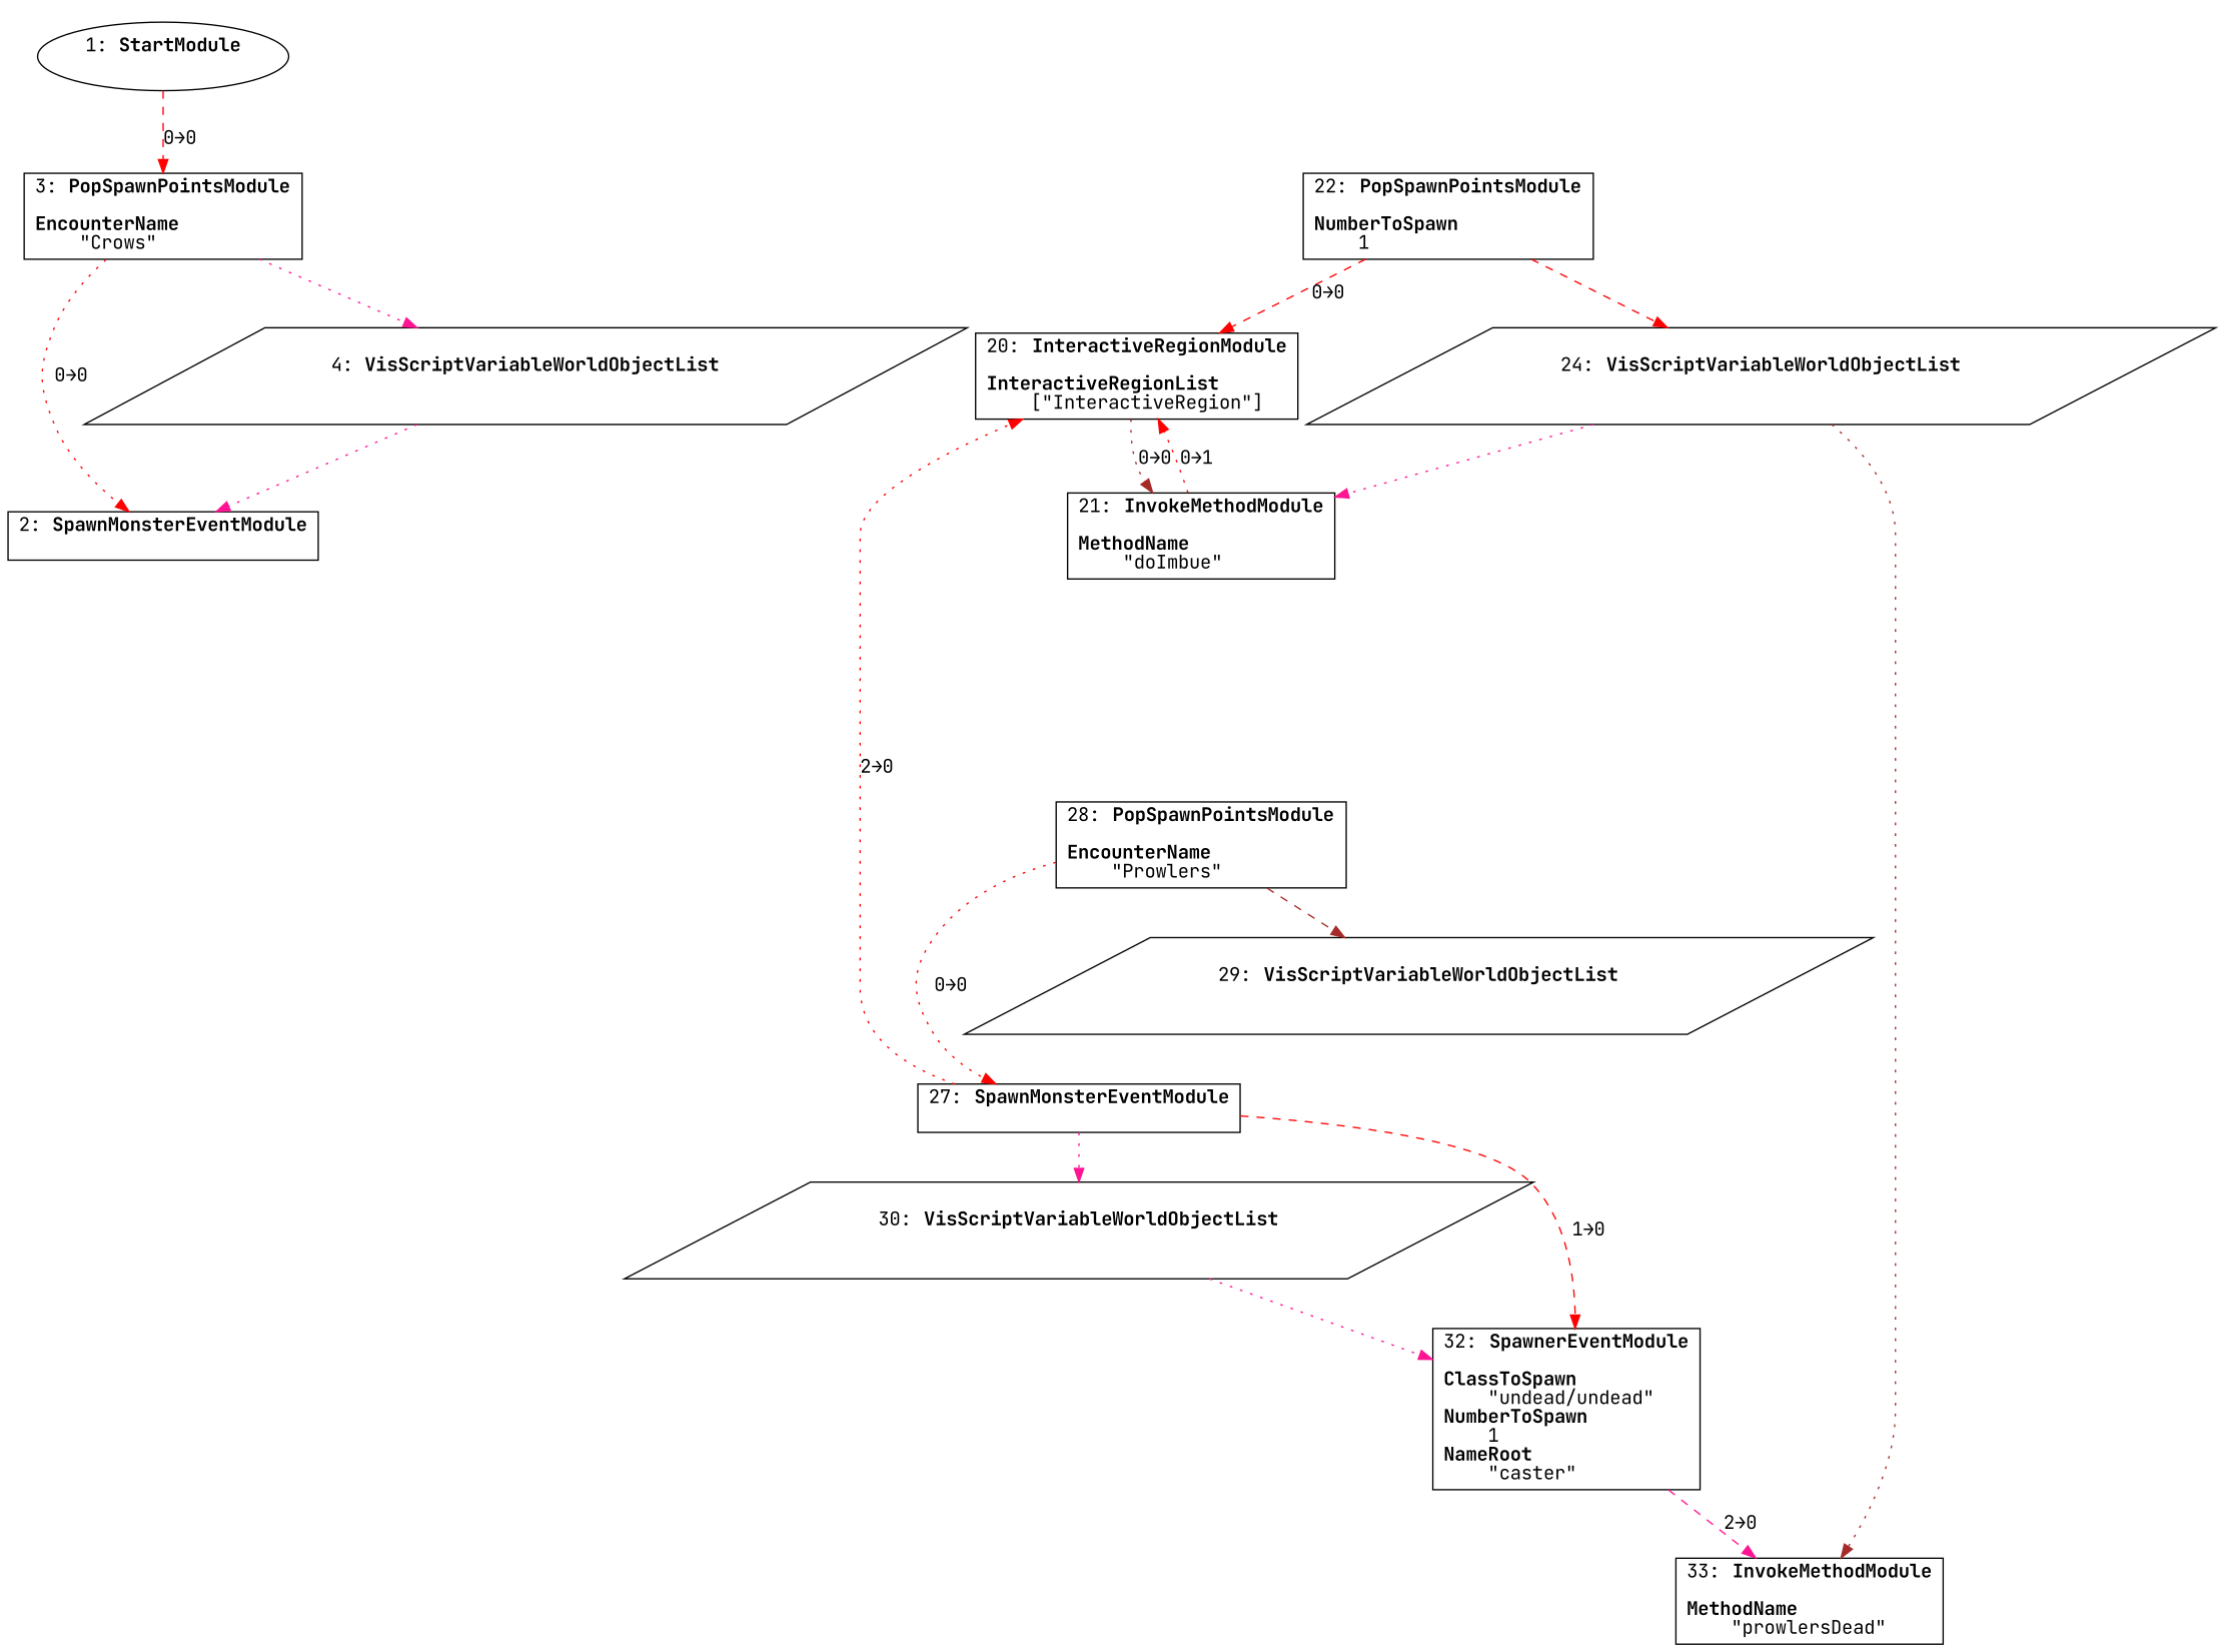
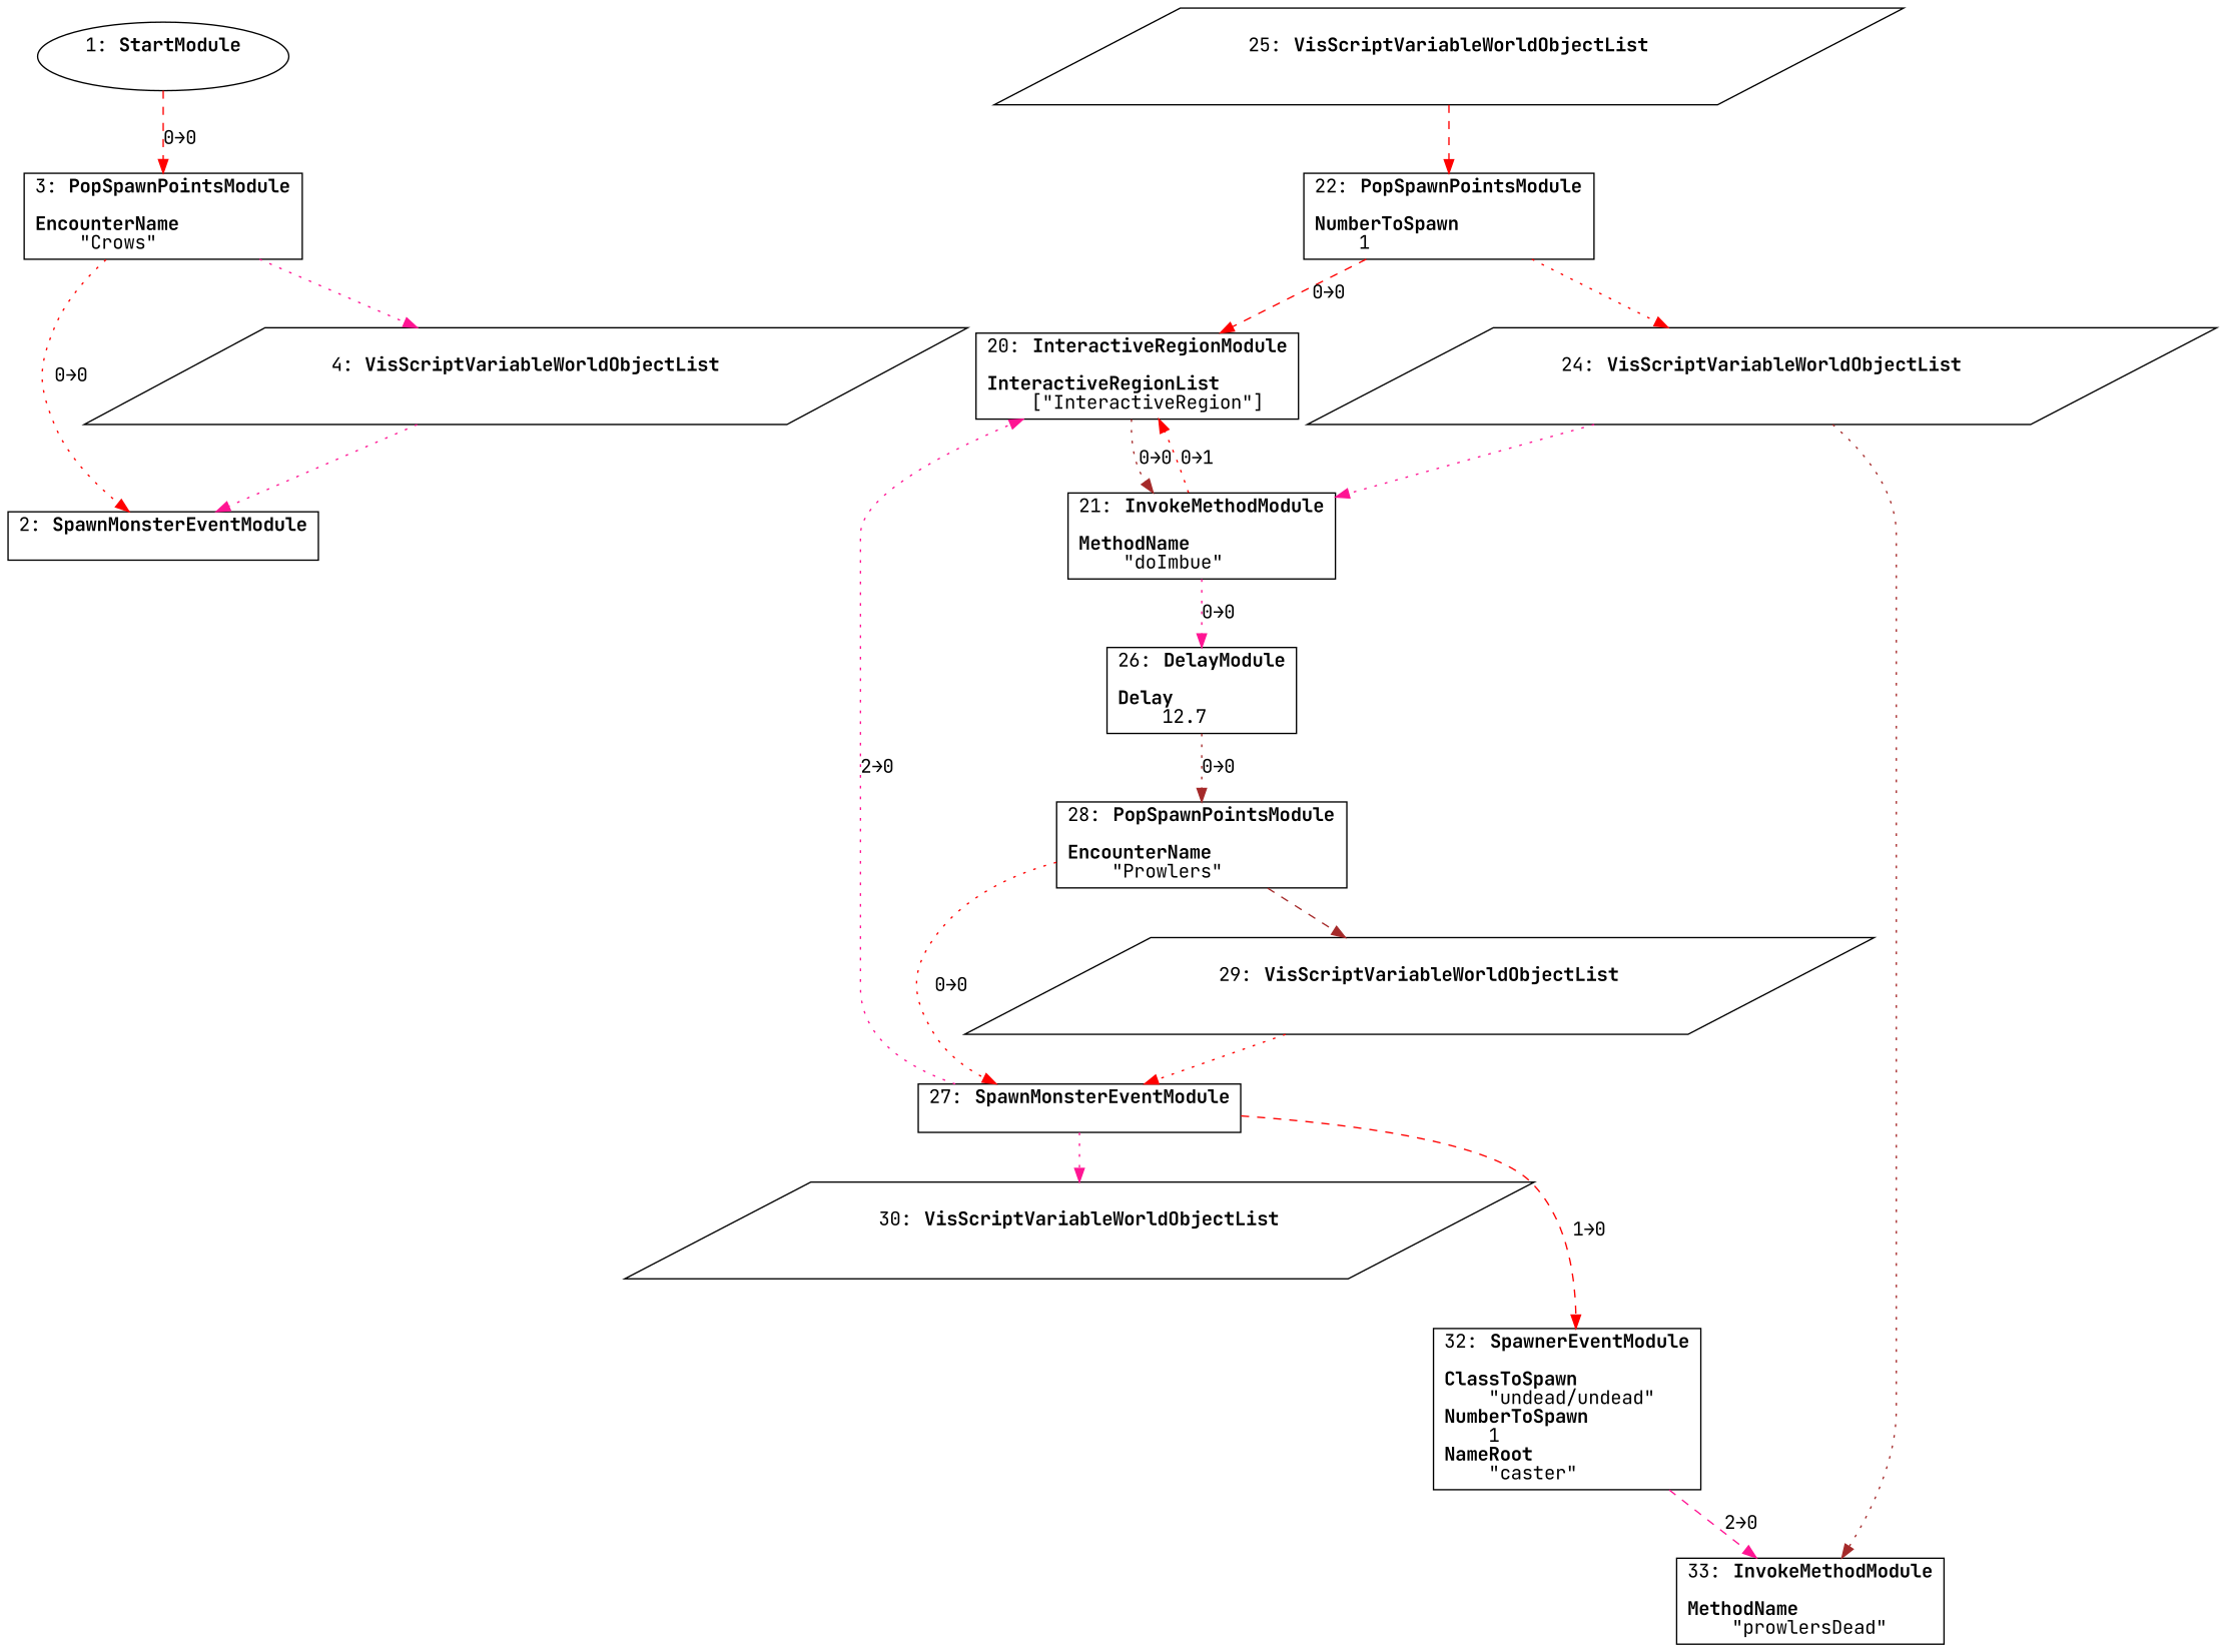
  digraph {
    fontname="JetBrains Mono"
    splines=spline
    node [fontname="JetBrains Mono" shape=box]
    edge [color=red fontname="JetBrains Mono" style=dotted]
    n1 [label=<1: <b>StartModule</b><br/><br/>> shape=oval]
    n2 [label=<3: <b>PopSpawnPointsModule</b><br/><br/><b>EncounterName</b><br align="left"/>    &quot;Crows&quot;<br align="left"/>>]
    n3 [label=<2: <b>SpawnMonsterEventModule</b><br/><br/>>]
    n4 [label=<4: <b>VisScriptVariableWorldObjectList</b><br/><br/>> shape=parallelogram]
    n5 [label=<22: <b>PopSpawnPointsModule</b><br/><br/><b>NumberToSpawn</b><br align="left"/>    1<br align="left"/>>]
    n6 [label=<20: <b>InteractiveRegionModule</b><br/><br/><b>InteractiveRegionList</b><br align="left"/>    [&quot;InteractiveRegion&quot;]<br align="left"/>>]
    n7 [label=<24: <b>VisScriptVariableWorldObjectList</b><br/><br/>> shape=parallelogram]
+   n8 [label=<25: <b>VisScriptVariableWorldObjectList</b><br/><br/>> shape=parallelogram]
    n9 [label=<21: <b>InvokeMethodModule</b><br/><br/><b>MethodName</b><br align="left"/>    &quot;doImbue&quot;<br align="left"/>>]
+   n10 [label=<26: <b>DelayModule</b><br/><br/><b>Delay</b><br align="left"/>    12.7<br align="left"/>>]
    n11 [label=<28: <b>PopSpawnPointsModule</b><br/><br/><b>EncounterName</b><br align="left"/>    &quot;Prowlers&quot;<br align="left"/>>]
    n12 [label=<27: <b>SpawnMonsterEventModule</b><br/><br/>>]
    n13 [label=<29: <b>VisScriptVariableWorldObjectList</b><br/><br/>> shape=parallelogram]
    n14 [label=<33: <b>InvokeMethodModule</b><br/><br/><b>MethodName</b><br align="left"/>    &quot;prowlersDead&quot;<br align="left"/>>]
    n15 [label=<32: <b>SpawnerEventModule</b><br/><br/><b>ClassToSpawn</b><br align="left"/>    &quot;undead/undead&quot;<br align="left"/><b>NumberToSpawn</b><br align="left"/>    1<br align="left"/><b>NameRoot</b><br align="left"/>    &quot;caster&quot;<br align="left"/>>]
    n16 [label=<30: <b>VisScriptVariableWorldObjectList</b><br/><br/>> shape=parallelogram]
    n1 -> n2 [label="0→0" style=dashed]
    n2 -> n3 [label="0→0"]
    n2 -> n4 [color=deeppink]
    n4 -> n3 [color=deeppink]
    n5 -> n6 [label="0→0" style=dashed]
-   n5 -> n7 [style=dashed]
+   n5 -> n7
    n6 -> n9 [color=brown label="0→0"]
    n7 -> n9 [color=deeppink]
    n7 -> n14 [color=brown]
+   n8 -> n5 [style=dashed]
    n9 -> n6 [label="0→1"]
+   n9 -> n10 [color=deeppink label="0→0"]
+   n10 -> n11 [color=brown label="0→0"]
    n11 -> n12 [label="0→0"]
    n11 -> n13 [color=brown style=dashed]
-   n12 -> n6 [label="2→0"]
+   n12 -> n6 [color=deeppink label="2→0"]
    n12 -> n15 [label="1→0" style=dashed]
    n12 -> n16 [color=deeppink]
+   n13 -> n12
    n15 -> n14 [color=deeppink label="2→0" style=dashed]
-   n16 -> n15 [color=deeppink]
  }
